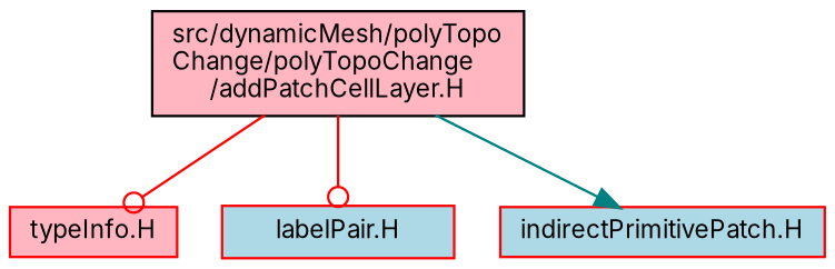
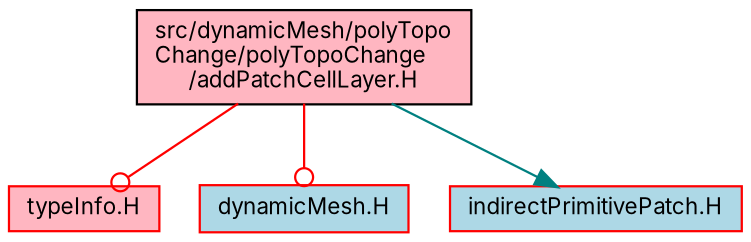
  digraph {
    fontname=Inter
    node [color=red fillcolor=lightpink fontname=Inter fontsize=10 shape=record style=filled]
    edge [arrowhead=odot color=red fontname=Inter fontsize=10 labelfontname=Helvetica labelfontsize=10 style=solid]
    n1 [color=black fontcolor=black height=0.2 label="src/dynamicMesh/polyTopo\lChange/polyTopoChange\l/addPatchCellLayer.H" width=0.4]
    n2 [height=0.2 label="typeInfo.H" width=0.4]
-   n3 [fillcolor=lightblue height=0.2 label="labelPair.H" width=0.4]
+   n3 [fillcolor=lightblue height=0.2 label="dynamicMesh.H" width=0.4]
    n4 [fillcolor=lightblue height=0.2 label="indirectPrimitivePatch.H" width=0.4]
    n1 -> n2
    n1 -> n3
    n1 -> n4 [arrowhead=normal color=teal]
  }
